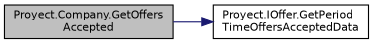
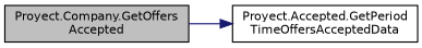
  digraph {
    rankdir=LR
    node [color=black fontname=Helvetica fontsize=10 shape=record style=filled]
    n1 [fillcolor=grey75 fontcolor=black height=0.2 label="Proyect.Company.GetOffers\lAccepted" width=0.4]
-   n2 [fillcolor=white height=0.2 label="Proyect.IOffer.GetPeriod\lTimeOffersAcceptedData" width=0.4]
+   n2 [fillcolor=white height=0.2 label="Proyect.Accepted.GetPeriod\lTimeOffersAcceptedData" width=0.4]
    n1 -> n2 [color=midnightblue fontname=Helvetica fontsize=10 labelfontname=Helvetica labelfontsize=10 style=solid]
  }
